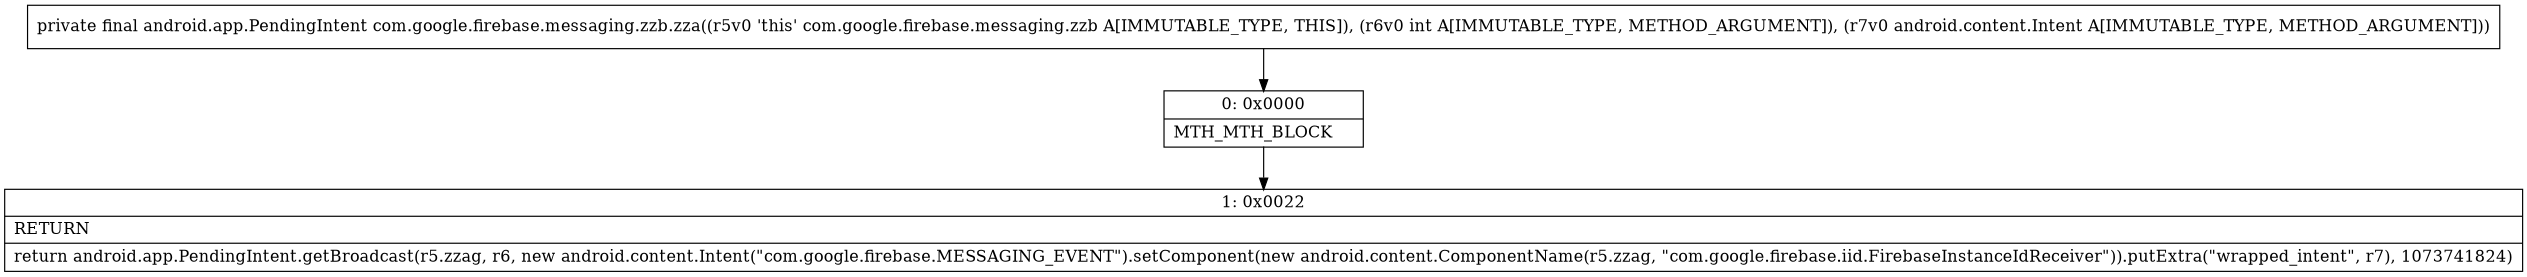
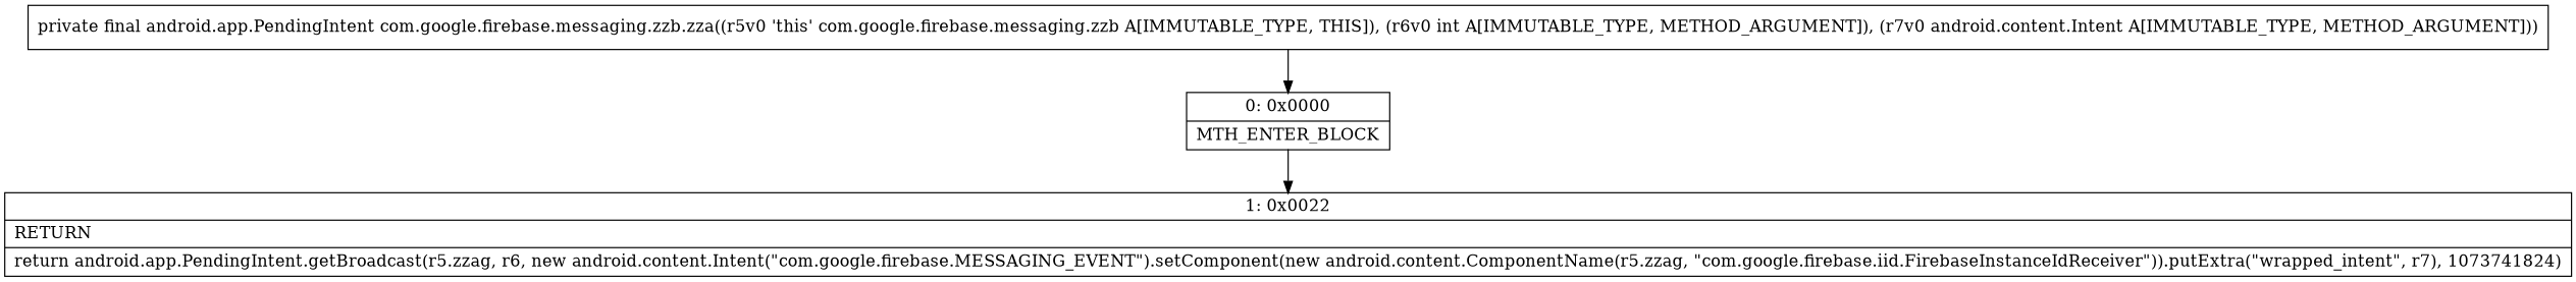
  digraph {
    node [shape=record]
-   n1 [label="{0\:\ 0x0000|MTH_MTH_BLOCK\l}"]
+   n1 [label="{0\:\ 0x0000|MTH_ENTER_BLOCK\l}"]
    n2 [label="{1\:\ 0x0022|RETURN\l|return android.app.PendingIntent.getBroadcast(r5.zzag, r6, new android.content.Intent(\"com.google.firebase.MESSAGING_EVENT\").setComponent(new android.content.ComponentName(r5.zzag, \"com.google.firebase.iid.FirebaseInstanceIdReceiver\")).putExtra(\"wrapped_intent\", r7), 1073741824)\l}"]
    n3 [label="{private final android.app.PendingIntent com.google.firebase.messaging.zzb.zza((r5v0 'this' com.google.firebase.messaging.zzb A[IMMUTABLE_TYPE, THIS]), (r6v0 int A[IMMUTABLE_TYPE, METHOD_ARGUMENT]), (r7v0 android.content.Intent A[IMMUTABLE_TYPE, METHOD_ARGUMENT])) }"]
    n1 -> n2
    n3 -> n1
  }
